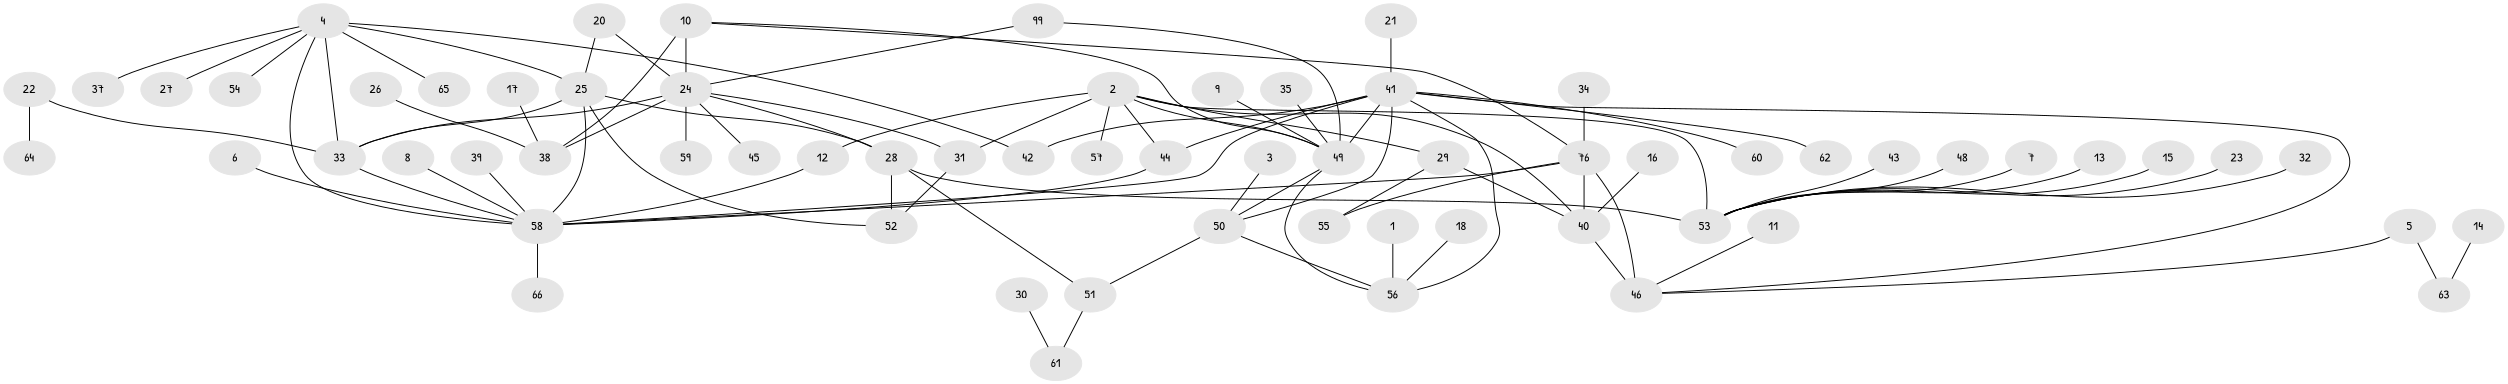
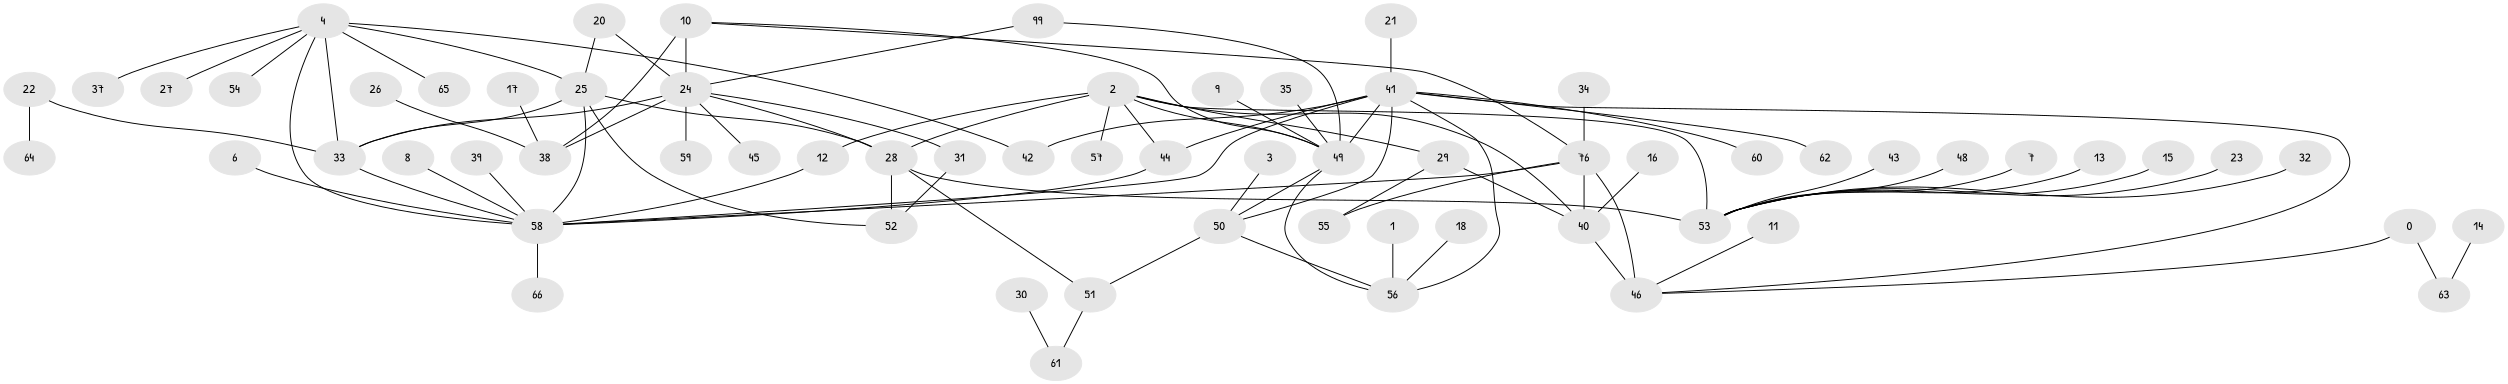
  graph {
    fontname="Patrick Hand"
    node [color=gray90 fontname="Patrick Hand" style=filled]
    edge [fontname="Patrick Hand" weight=1.0]
    1
    56
    2
    12
    28
    29
    40
    44
    49
    53
    57
    58
    52
    51
    55
    46
    50
    3
    4
    25
    27
    33
    37
    42
    54
    65
    66
-   5
+   5 [label=0]
    63
    6
    7
    8
    9
    10
    24
    n36 [label=76]
    38
    31
    45
    59
    11
    13
    14
    15
    16
    17
    18
    n48 [label=99]
    20
    21
    41
    60
    62
    22
    64
    23
    26
    61
    30
    32
    34
    35
    39
    43
    48
    1 -- 56
    2 -- 12
-   2 -- 31 [weight=3.0]
+   2 -- 28 [weight=3.0]
    2 -- 29
    2 -- 40
    2 -- 44
    2 -- 49
    2 -- 53 [weight=6.0]
    2 -- 57
    12 -- 58
    28 -- 53 [weight=2.0]
    28 -- 52
    28 -- 51
    29 -- 40
    29 -- 55
    40 -- 46 [weight=4.0]
    44 -- 58
    49 -- 56 [weight=2.0]
    49 -- 50 [weight=2.0]
    58 -- 66
    51 -- 61
    50 -- 56
    50 -- 51
    3 -- 50
    4 -- 58 [weight=2.0]
    4 -- 25 [weight=4.0]
    4 -- 27
    4 -- 33 [weight=2.0]
    4 -- 37
    4 -- 42
    4 -- 54
    4 -- 65
    25 -- 28
    25 -- 58 [weight=2.0]
    25 -- 52
    25 -- 33 [weight=2.0]
    33 -- 58
    5 -- 46
    5 -- 63
    6 -- 58
    7 -- 53
    8 -- 58
    9 -- 49
    10 -- 49
    10 -- 24 [weight=4.0]
    10 -- n36
    10 -- 38 [weight=4.0]
    24 -- 28
    24 -- 33
    24 -- 38 [weight=4.0]
    24 -- 31
    24 -- 45
    24 -- 59
    n36 -- 40 [weight=4.0]
    n36 -- 58
    n36 -- 55
    n36 -- 46 [weight=4.0]
    31 -- 52
    11 -- 46
    13 -- 53
    14 -- 63
    15 -- 53
    16 -- 40
    17 -- 38
    18 -- 56
    n48 -- 49
    n48 -- 24
    20 -- 25
    20 -- 24
    21 -- 41
    41 -- 56 [weight=2.0]
    41 -- 44
    41 -- 49 [weight=4.0]
    41 -- 58
    41 -- 46
    41 -- 50 [weight=2.0]
    41 -- 42
    41 -- 60
    41 -- 62
    22 -- 33
    22 -- 64
    23 -- 53
    26 -- 38
    30 -- 61
    32 -- 53
    34 -- n36
    35 -- 49
    39 -- 58
    43 -- 53
    48 -- 53
  }
